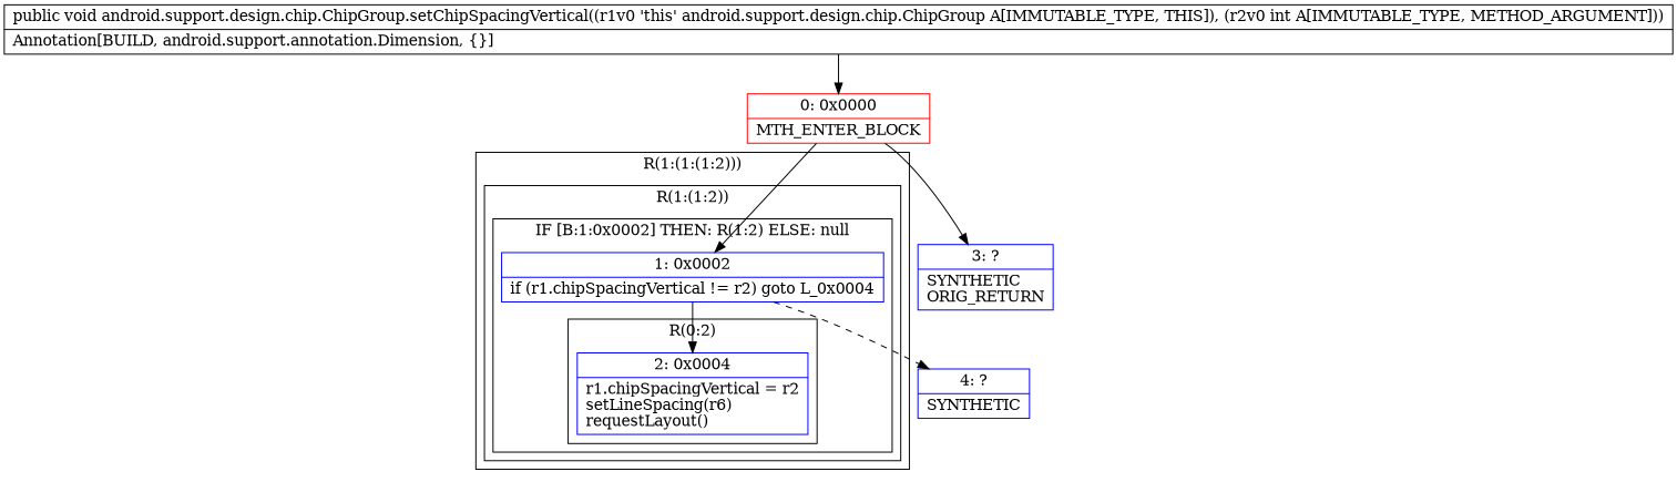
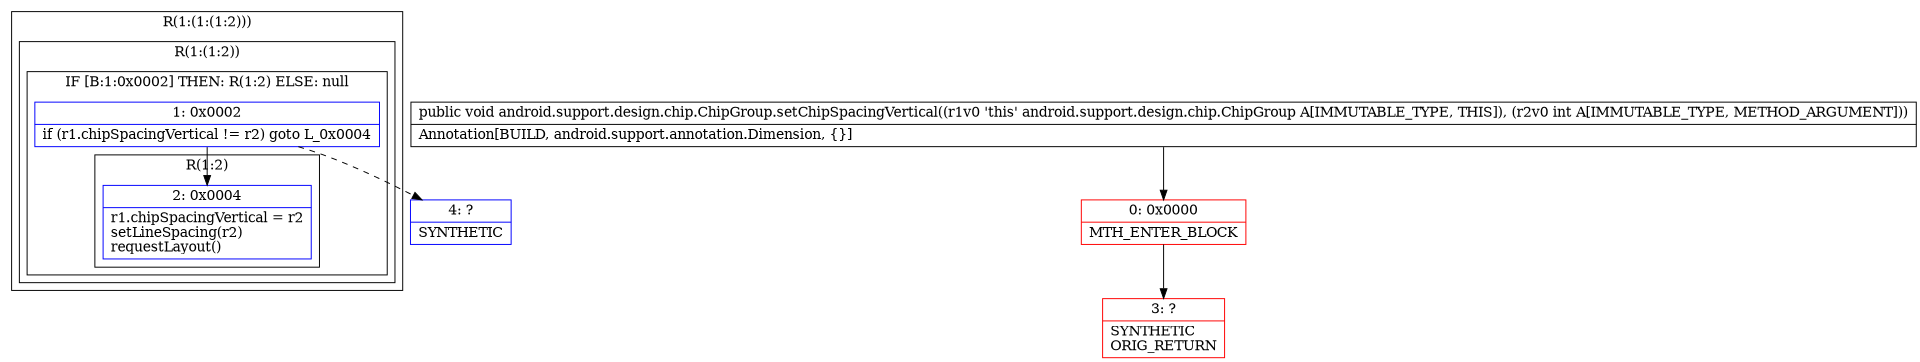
  digraph {
    node [color=blue shape=record]
-   n1 [label="{2\:\ 0x0004|r1.chipSpacingVertical = r2\lsetLineSpacing(r6)\lrequestLayout()\l}"]
+   n1 [label="{2\:\ 0x0004|r1.chipSpacingVertical = r2\lsetLineSpacing(r2)\lrequestLayout()\l}"]
    n2 [label="{1\:\ 0x0002|if (r1.chipSpacingVertical != r2) goto L_0x0004\l}"]
    n3 [label="{4\:\ ?|SYNTHETIC\l}"]
-   n4 [label="{3\:\ ?|SYNTHETIC\lORIG_RETURN\l}"]
+   n4 [color=red label="{3\:\ ?|SYNTHETIC\lORIG_RETURN\l}"]
    n5 [color=red label="{0\:\ 0x0000|MTH_ENTER_BLOCK\l}"]
    n6 [label="{public void android.support.design.chip.ChipGroup.setChipSpacingVertical((r1v0 'this' android.support.design.chip.ChipGroup A[IMMUTABLE_TYPE, THIS]), (r2v0 int A[IMMUTABLE_TYPE, METHOD_ARGUMENT]))  | Annotation[BUILD, android.support.annotation.Dimension, \{\}]\l}" color=""]
    subgraph cluster_1 {
      label="R(1:(1:(1:2)))"
      subgraph cluster_2 {
        label="R(1:(1:2))"
        subgraph cluster_3 {
          label="IF [B:1:0x0002] THEN: R(1:2) ELSE: null"
          n2
          subgraph cluster_4 {
-           label="R(0:2)"
+           label="R(1:2)"
            n1
          }
        }
      }
    }
    n2 -> n1
    n2 -> n3 [style=dashed]
-   n5 -> n2
    n5 -> n4
    n6 -> n5
  }
